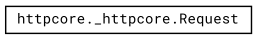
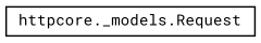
  digraph {
    rankdir=LR
    fontname="Roboto Mono"
-   n1 [color=black fillcolor=white fontname="Roboto Mono" fontsize=10 height=0.2 label="httpcore._httpcore.Request" shape=record style=filled width=0.4]
+   n1 [color=black fillcolor=white fontname="Roboto Mono" fontsize=10 height=0.2 label="httpcore._models.Request" shape=record style=filled width=0.4]
  }
